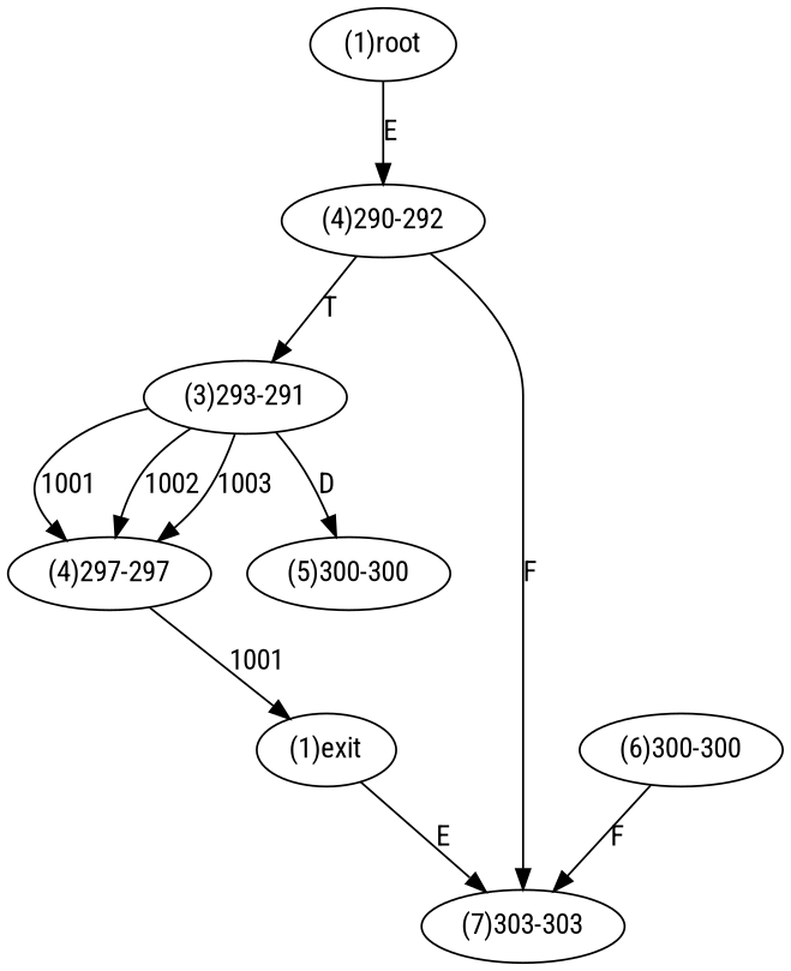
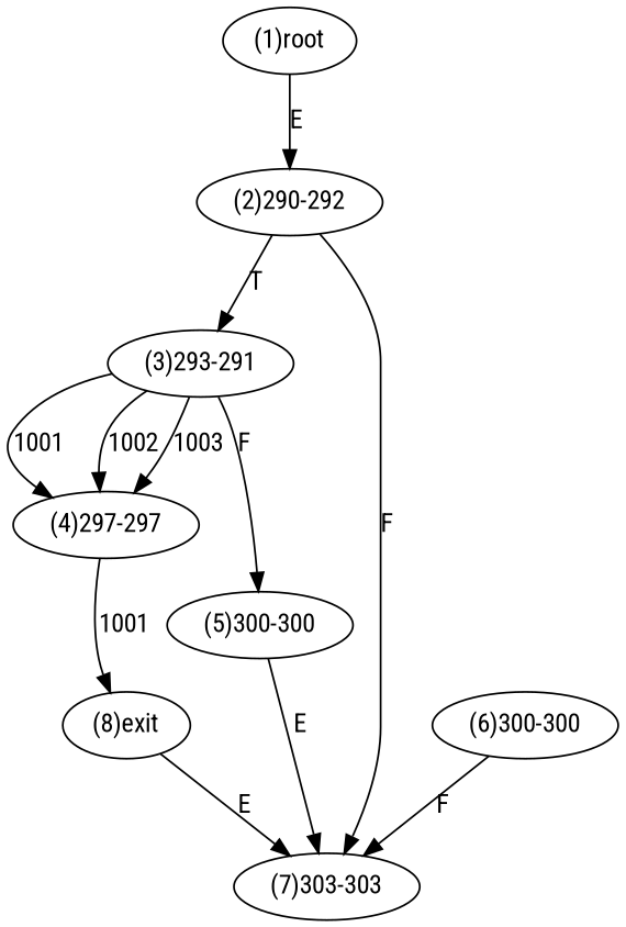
  digraph {
    fontname="Roboto Condensed"
    node [fontname="Roboto Condensed"]
    edge [fontname="Roboto Condensed"]
    n1 [label="(1)root"]
-   n2 [label="(4)290-292"]
+   n2 [label="(2)290-292"]
    n3 [label="(3)293-291"]
    n4 [label="(7)303-303"]
    n5 [label="(4)297-297"]
    n6 [label="(5)300-300"]
-   n7 [label="(1)exit"]
+   n7 [label="(8)exit"]
    n8 [label="(6)300-300"]
    n1 -> n2 [label=E]
    n2 -> n3 [label=T]
    n2 -> n4 [label=F]
    n3 -> n5 [label=1001]
    n3 -> n5 [label=1002]
    n3 -> n5 [label=1003]
-   n3 -> n6 [label=D]
+   n3 -> n6 [label=F]
    n5 -> n7 [label=1001]
+   n6 -> n4 [label=E]
    n7 -> n4 [label=E]
    n8 -> n4 [label=F]
  }
